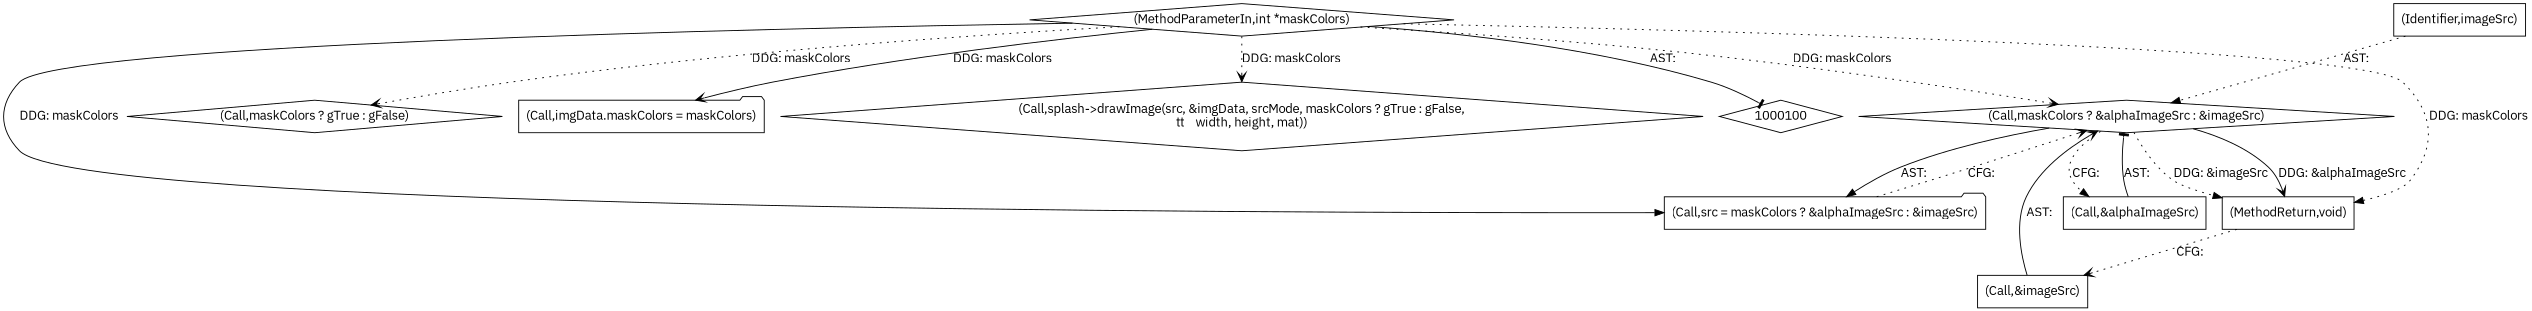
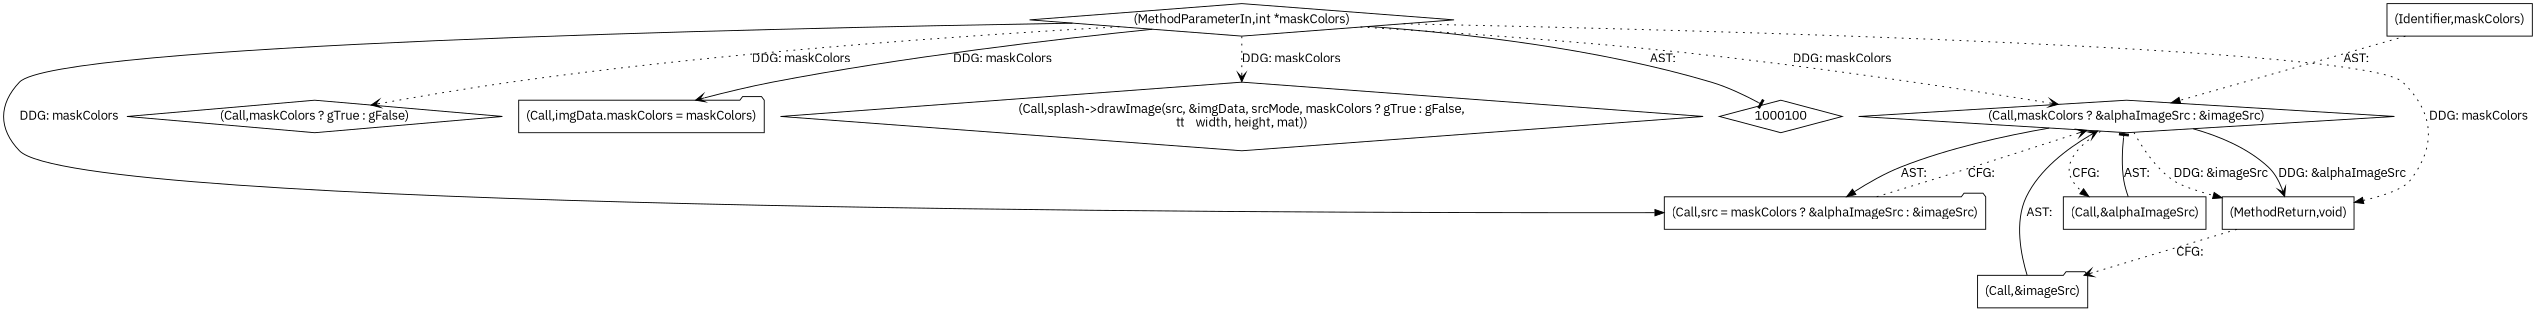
  digraph {
    fontname="IBM Plex Sans"
    node [fontname="IBM Plex Sans" shape=diamond]
    edge [arrowhead=vee fontname="IBM Plex Sans" style=dotted]
    n1 [label="(Call,maskColors ? &alphaImageSrc : &imageSrc)"]
    n2 [label="(Call,&alphaImageSrc)" shape=box]
    n3 [label="(MethodReturn,void)" shape=box]
    n4 [label="(Call,src = maskColors ? &alphaImageSrc : &imageSrc)" shape=folder]
-   n5 [label="(Call,&imageSrc)" shape=box]
+   n5 [label="(Call,&imageSrc)" shape=folder]
    n6 [label="(MethodParameterIn,int *maskColors)"]
    n7 [label="(Call,maskColors ? gTrue : gFalse)"]
    n8 [label="(Call,imgData.maskColors = maskColors)" shape=folder]
    n9 [label="(Call,splash->drawImage(src, &imgData, srcMode, maskColors ? gTrue : gFalse,\n\t\t    width, height, mat))"]
    1000100
-   n11 [label="(Identifier,imageSrc)" shape=box]
+   n11 [label="(Identifier,maskColors)" shape=box]
    n1 -> n2 [arrowhead=normal label="CFG: "]
    n1 -> n3 [arrowhead=normal label="DDG: &imageSrc"]
    n1 -> n3 [label="DDG: &alphaImageSrc" style=solid]
    n1 -> n4 [arrowhead=normal label="AST: " style=solid]
    n2 -> n1 [arrowhead=tee label="AST: " style=solid]
    n3 -> n5 [label="CFG: "]
    n4 -> n1 [label="CFG: "]
    n5 -> n1 [label="AST: " style=solid]
    n6 -> n1 [label="DDG: maskColors"]
    n6 -> n3 [arrowhead=normal label="DDG: maskColors"]
    n6 -> n4 [arrowhead=normal label="DDG: maskColors" style=solid]
    n6 -> n7 [label="DDG: maskColors"]
    n6 -> n8 [label="DDG: maskColors" style=solid]
    n6 -> n9 [label="DDG: maskColors"]
    n6 -> 1000100 [arrowhead=tee label="AST: " style=solid]
    n11 -> n1 [arrowhead=normal label="AST: "]
  }
